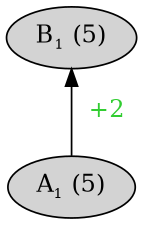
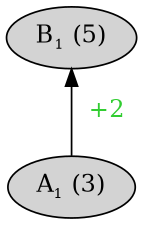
  digraph {
    rankdir=BT
    node [fillcolor=lightgray style=filled]
-   n1 [label=<A<sub><font point-size="10">1</font></sub> (5)>]
+   n1 [label=<A<sub><font point-size="10">1</font></sub> (3)>]
    n2 [label=<B<sub><font point-size="10">1</font></sub> (5)>]
    n1 -> n2 [label=<  <font color="limegreen">+2</font>  >]
  }
